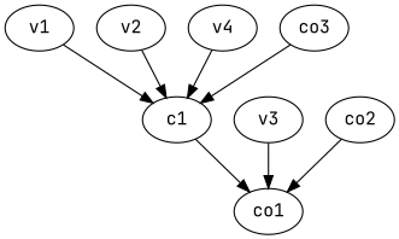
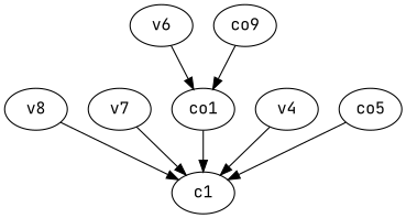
  strict digraph {
    fontname="JetBrains Mono"
    node [fontname="JetBrains Mono"]
    edge [fontname="JetBrains Mono" weight=1]
-   v1
+   v1 [label=v8]
    c1
-   v2
-   v3
+   v2 [label=v7]
+   v3 [label=v6]
    co1
    v4
-   co2
-   co3
+   co2 [label=co9]
+   co3 [label=co5]
    v1 -> c1
    v2 -> c1
    v3 -> co1
-   c1 -> co1
+   co1 -> c1
    v4 -> c1
    co2 -> co1
    co3 -> c1
  }
